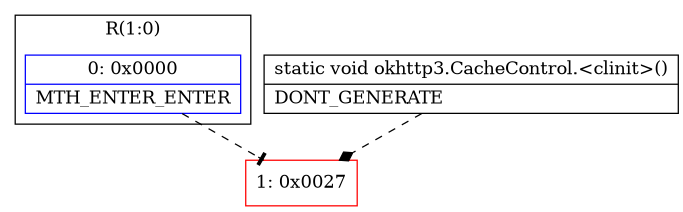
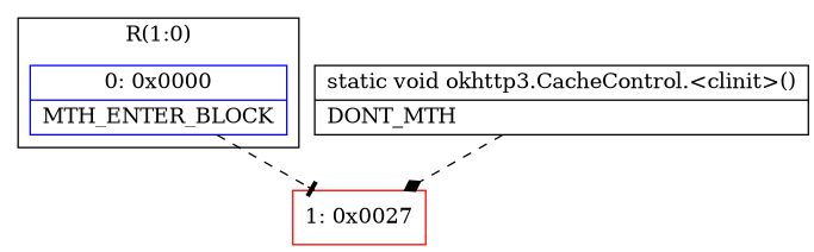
  digraph {
    node [shape=record]
    edge [style=dashed]
-   n1 [color=blue label="{0\:\ 0x0000|MTH_ENTER_ENTER\l}"]
+   n1 [color=blue label="{0\:\ 0x0000|MTH_ENTER_BLOCK\l}"]
    n2 [color=red label="{1\:\ 0x0027}"]
-   n3 [label="{static void okhttp3.CacheControl.\<clinit\>()  | DONT_GENERATE\l}"]
+   n3 [label="{static void okhttp3.CacheControl.\<clinit\>()  | DONT_MTH\l}"]
    subgraph cluster_1 {
      label="R(1:0)"
      n1
    }
    n1 -> n2 [arrowhead=tee]
    n3 -> n2 [arrowhead=diamond]
  }
